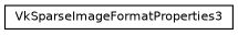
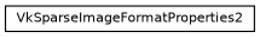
  digraph {
    rankdir=LR
-   n1 [color=black fillcolor=white fontname=Helvetica fontsize=10 height=0.2 label=VkSparseImageFormatProperties3 shape=record style=filled width=0.4]
+   n1 [color=black fillcolor=white fontname=Helvetica fontsize=10 height=0.2 label=VkSparseImageFormatProperties2 shape=record style=filled width=0.4]
  }
